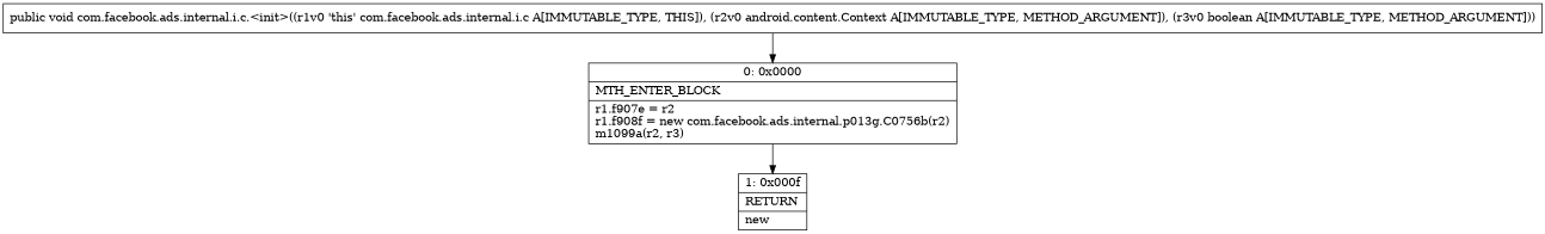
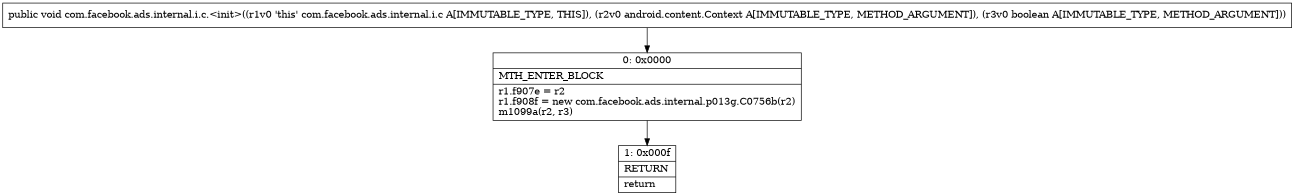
  digraph {
    node [shape=record]
    n1 [label="{0\:\ 0x0000|MTH_ENTER_BLOCK\l|r1.f907e = r2\lr1.f908f = new com.facebook.ads.internal.p013g.C0756b(r2)\lm1099a(r2, r3)\l}"]
-   n2 [label="{1\:\ 0x000f|RETURN\l|new\l}"]
+   n2 [label="{1\:\ 0x000f|RETURN\l|return\l}"]
    n3 [label="{public void com.facebook.ads.internal.i.c.\<init\>((r1v0 'this' com.facebook.ads.internal.i.c A[IMMUTABLE_TYPE, THIS]), (r2v0 android.content.Context A[IMMUTABLE_TYPE, METHOD_ARGUMENT]), (r3v0 boolean A[IMMUTABLE_TYPE, METHOD_ARGUMENT])) }"]
    n1 -> n2
    n3 -> n1
  }
